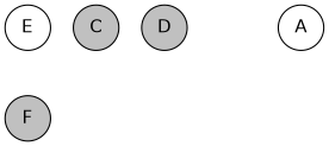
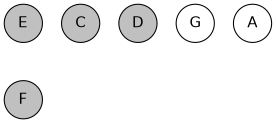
  graph {
    mindist=.1
    node [fillcolor=gray fontname=Helvetica margin=0 shape=circle style=filled]
    edge [style=invis]
-   E [fillcolor=white]
+   E
    F
    C
    D
+   G [fillcolor=white]
    A [fillcolor=white]
    subgraph sub_1 {
      E
      F
    }
    E -- F
    F -- F
  }
